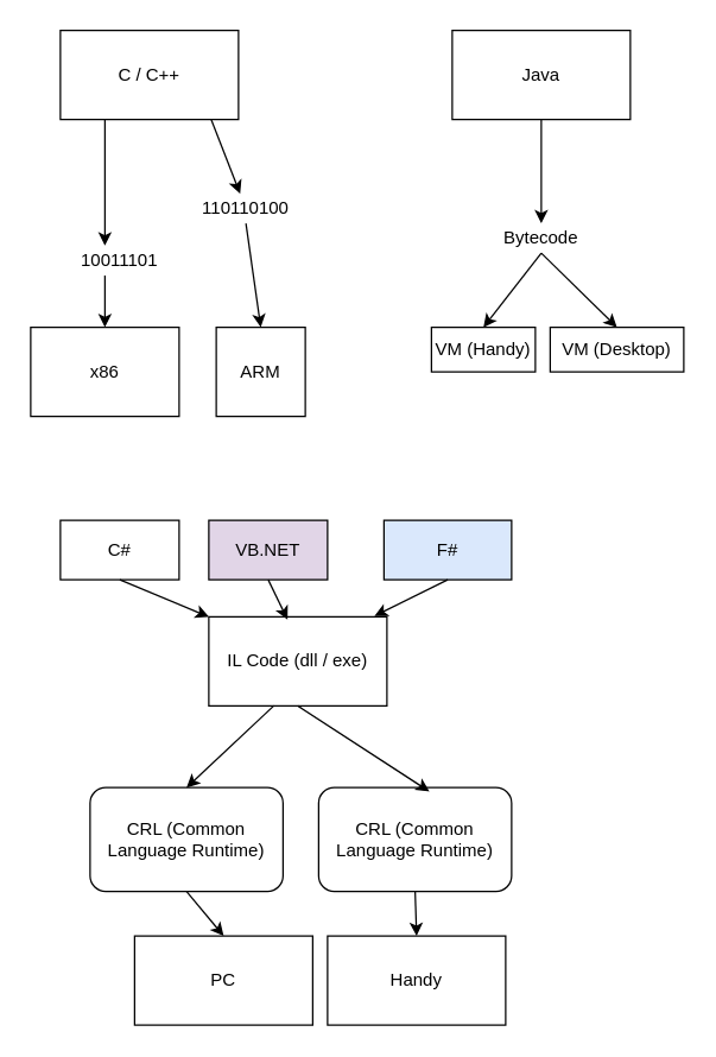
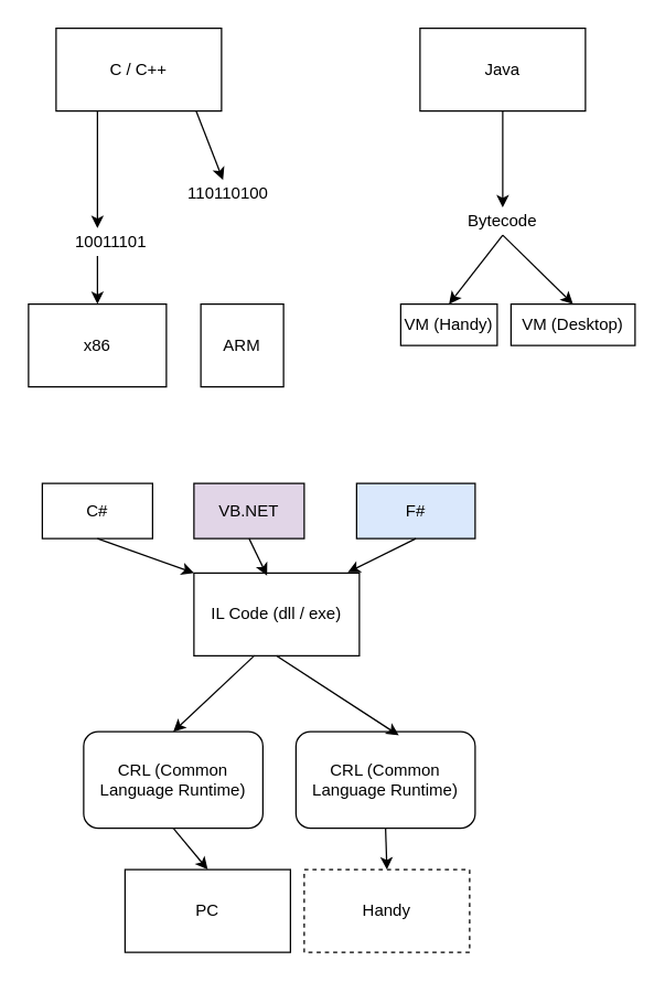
  <mxCell id="0" />
  <mxCell id="1" parent="0" />
  <mxCell id="2" value="" style="rounded=0;whiteSpace=wrap;html=1;" vertex="1" parent="1"><mxGeometry x="40" y="20" width="120" height="60" as="geometry" /></mxCell>
  <mxCell id="3" value="C / C++" style="text;html=1;strokeColor=none;fillColor=none;align=center;verticalAlign=middle;whiteSpace=wrap;rounded=0;" vertex="1" parent="1"><mxGeometry x="50" y="40" width="100" height="20" as="geometry" /></mxCell>
  <mxCell id="4" value="10011101" style="text;html=1;strokeColor=none;fillColor=none;align=center;verticalAlign=middle;whiteSpace=wrap;rounded=0;" vertex="1" parent="1"><mxGeometry x="60" y="165" width="40" height="20" as="geometry" /></mxCell>
  <mxCell id="5" value="" style="endArrow=classic;html=1;exitX=0.25;exitY=1;exitDx=0;exitDy=0;entryX=0.25;entryY=0;entryDx=0;entryDy=0;" edge="1" parent="1" source="2" target="4"><mxGeometry width="50" height="50" relative="1" as="geometry"><mxPoint x="400" y="380" as="sourcePoint" /><mxPoint x="450" y="330" as="targetPoint" /></mxGeometry></mxCell>
  <mxCell id="6" value="" style="endArrow=classic;html=1;exitX=0.25;exitY=1;exitDx=0;exitDy=0;" edge="1" parent="1" source="4" target="7"><mxGeometry width="50" height="50" relative="1" as="geometry"><mxPoint x="400" y="380" as="sourcePoint" /><mxPoint x="70" y="200" as="targetPoint" /></mxGeometry></mxCell>
  <mxCell id="7" value="x86" style="rounded=0;whiteSpace=wrap;html=1;" vertex="1" parent="1"><mxGeometry x="20" y="220" width="100" height="60" as="geometry" /></mxCell>
  <mxCell id="8" value="ARM" style="whiteSpace=wrap;html=1;aspect=fixed;" vertex="1" parent="1"><mxGeometry x="145" y="220" width="60" height="60" as="geometry" /></mxCell>
  <mxCell id="9" value="" style="endArrow=classic;html=1;exitX=0.847;exitY=1.003;exitDx=0;exitDy=0;exitPerimeter=0;" edge="1" parent="1" source="2" target="10"><mxGeometry width="50" height="50" relative="1" as="geometry"><mxPoint x="400" y="380" as="sourcePoint" /><mxPoint x="140" y="120" as="targetPoint" /></mxGeometry></mxCell>
  <mxCell id="10" value="110110100" style="text;html=1;strokeColor=none;fillColor=none;align=center;verticalAlign=middle;whiteSpace=wrap;rounded=0;" vertex="1" parent="1"><mxGeometry x="130" y="130" width="70" height="20" as="geometry" /></mxCell>
- <mxCell id="11" value="" style="endArrow=classic;html=1;exitX=0.5;exitY=1;exitDx=0;exitDy=0;entryX=0.5;entryY=0;entryDx=0;entryDy=0;" edge="1" parent="1" source="10" target="8"><mxGeometry width="50" height="50" relative="1" as="geometry"><mxPoint x="400" y="380" as="sourcePoint" /><mxPoint x="450" y="330" as="targetPoint" /></mxGeometry></mxCell>
  <mxCell id="12" value="Java" style="rounded=0;whiteSpace=wrap;html=1;" vertex="1" parent="1"><mxGeometry x="304" y="20" width="120" height="60" as="geometry" /></mxCell>
  <mxCell id="13" value="" style="endArrow=classic;html=1;exitX=0.5;exitY=1;exitDx=0;exitDy=0;" edge="1" parent="1" source="12" target="14"><mxGeometry width="50" height="50" relative="1" as="geometry"><mxPoint x="400" y="380" as="sourcePoint" /><mxPoint x="364" y="160" as="targetPoint" /></mxGeometry></mxCell>
  <mxCell id="14" value="Bytecode" style="text;html=1;strokeColor=none;fillColor=none;align=center;verticalAlign=middle;whiteSpace=wrap;rounded=0;" vertex="1" parent="1"><mxGeometry x="344" y="150" width="40" height="20" as="geometry" /></mxCell>
  <mxCell id="15" value="VM (Handy)" style="rounded=0;whiteSpace=wrap;html=1;" vertex="1" parent="1"><mxGeometry x="290" y="220" width="70" height="30" as="geometry" /></mxCell>
  <mxCell id="16" value="VM (Desktop)" style="rounded=0;whiteSpace=wrap;html=1;" vertex="1" parent="1"><mxGeometry x="370" y="220" width="90" height="30" as="geometry" /></mxCell>
  <mxCell id="17" value="" style="endArrow=classic;html=1;exitX=0.5;exitY=1;exitDx=0;exitDy=0;entryX=0.5;entryY=0;entryDx=0;entryDy=0;" edge="1" parent="1" source="14" target="16"><mxGeometry width="50" height="50" relative="1" as="geometry"><mxPoint x="400" y="380" as="sourcePoint" /><mxPoint x="450" y="330" as="targetPoint" /></mxGeometry></mxCell>
  <mxCell id="18" value="" style="endArrow=classic;html=1;exitX=0.5;exitY=1;exitDx=0;exitDy=0;entryX=0.5;entryY=0;entryDx=0;entryDy=0;" edge="1" parent="1" source="14" target="15"><mxGeometry width="50" height="50" relative="1" as="geometry"><mxPoint x="400" y="380" as="sourcePoint" /><mxPoint x="450" y="330" as="targetPoint" /></mxGeometry></mxCell>
- <mxCell id="19" value="C#" style="rounded=0;whiteSpace=wrap;html=1;" vertex="1" parent="1"><mxGeometry x="40" y="350" width="80" height="40" as="geometry" /></mxCell>
+ <mxCell id="19" value="C#" style="rounded=0;whiteSpace=wrap;html=1;" vertex="1" parent="1"><mxGeometry x="30" y="350" width="80" height="40" as="geometry" /></mxCell>
  <mxCell id="20" value="VB.NET" style="rounded=0;whiteSpace=wrap;html=1;fillColor=#e1d5e7;" vertex="1" parent="1"><mxGeometry x="140" y="350" width="80" height="40" as="geometry" /></mxCell>
  <mxCell id="21" value="F#" style="rounded=0;whiteSpace=wrap;html=1;fillColor=#dae8fc;" vertex="1" parent="1"><mxGeometry x="258" y="350" width="86" height="40" as="geometry" /></mxCell>
  <mxCell id="22" value="IL Code (dll / exe)" style="rounded=0;whiteSpace=wrap;html=1;" vertex="1" parent="1"><mxGeometry x="140" y="415" width="120" height="60" as="geometry" /></mxCell>
  <mxCell id="23" value="CRL (Common Language Runtime)&lt;br&gt;" style="rounded=1;whiteSpace=wrap;html=1;" vertex="1" parent="1"><mxGeometry x="60" y="530" width="130" height="70" as="geometry" /></mxCell>
  <mxCell id="24" value="CRL (Common Language Runtime)&lt;br&gt;" style="rounded=1;whiteSpace=wrap;html=1;" vertex="1" parent="1"><mxGeometry x="214" y="530" width="130" height="70" as="geometry" /></mxCell>
  <mxCell id="25" value="PC" style="rounded=0;whiteSpace=wrap;html=1;" vertex="1" parent="1"><mxGeometry x="90" y="630" width="120" height="60" as="geometry" /></mxCell>
- <mxCell id="26" value="Handy" style="rounded=0;whiteSpace=wrap;html=1;" vertex="1" parent="1"><mxGeometry x="220" y="630" width="120" height="60" as="geometry" /></mxCell>
+ <mxCell id="26" value="Handy" style="rounded=0;whiteSpace=wrap;html=1;dashed=1;" vertex="1" parent="1"><mxGeometry x="220" y="630" width="120" height="60" as="geometry" /></mxCell>
  <mxCell id="27" value="" style="endArrow=classic;html=1;exitX=0.5;exitY=1;exitDx=0;exitDy=0;entryX=0.574;entryY=0.038;entryDx=0;entryDy=0;entryPerimeter=0;" edge="1" parent="1" source="22" target="24"><mxGeometry width="50" height="50" relative="1" as="geometry"><mxPoint x="400" y="360" as="sourcePoint" /><mxPoint x="450" y="310" as="targetPoint" /></mxGeometry></mxCell>
  <mxCell id="28" value="" style="endArrow=classic;html=1;exitX=0.5;exitY=1;exitDx=0;exitDy=0;entryX=0.5;entryY=0;entryDx=0;entryDy=0;" edge="1" parent="1" source="24" target="26"><mxGeometry width="50" height="50" relative="1" as="geometry"><mxPoint x="400" y="360" as="sourcePoint" /><mxPoint x="450" y="310" as="targetPoint" /></mxGeometry></mxCell>
  <mxCell id="29" value="" style="endArrow=classic;html=1;entryX=0.5;entryY=0;entryDx=0;entryDy=0;exitX=0.5;exitY=1;exitDx=0;exitDy=0;" edge="1" parent="1" source="23" target="25"><mxGeometry width="50" height="50" relative="1" as="geometry"><mxPoint x="130" y="600" as="sourcePoint" /><mxPoint x="450" y="310" as="targetPoint" /></mxGeometry></mxCell>
  <mxCell id="30" value="" style="endArrow=classic;html=1;exitX=0.366;exitY=0.997;exitDx=0;exitDy=0;exitPerimeter=0;entryX=0.5;entryY=0;entryDx=0;entryDy=0;" edge="1" parent="1" source="22" target="23"><mxGeometry width="50" height="50" relative="1" as="geometry"><mxPoint x="400" y="360" as="sourcePoint" /><mxPoint x="450" y="310" as="targetPoint" /></mxGeometry></mxCell>
  <mxCell id="31" value="" style="endArrow=classic;html=1;exitX=0.5;exitY=1;exitDx=0;exitDy=0;entryX=0;entryY=0;entryDx=0;entryDy=0;" edge="1" parent="1" source="19" target="22"><mxGeometry width="50" height="50" relative="1" as="geometry"><mxPoint x="400" y="360" as="sourcePoint" /><mxPoint x="450" y="310" as="targetPoint" /></mxGeometry></mxCell>
  <mxCell id="32" value="" style="endArrow=classic;html=1;exitX=0.5;exitY=1;exitDx=0;exitDy=0;entryX=0.442;entryY=0.032;entryDx=0;entryDy=0;entryPerimeter=0;" edge="1" parent="1" source="20" target="22"><mxGeometry width="50" height="50" relative="1" as="geometry"><mxPoint x="400" y="360" as="sourcePoint" /><mxPoint x="450" y="310" as="targetPoint" /></mxGeometry></mxCell>
  <mxCell id="33" value="" style="endArrow=classic;html=1;exitX=0.5;exitY=1;exitDx=0;exitDy=0;entryX=0.93;entryY=-0.009;entryDx=0;entryDy=0;entryPerimeter=0;" edge="1" parent="1" source="21" target="22"><mxGeometry width="50" height="50" relative="1" as="geometry"><mxPoint x="330" y="360" as="sourcePoint" /><mxPoint x="380" y="310" as="targetPoint" /></mxGeometry></mxCell>
